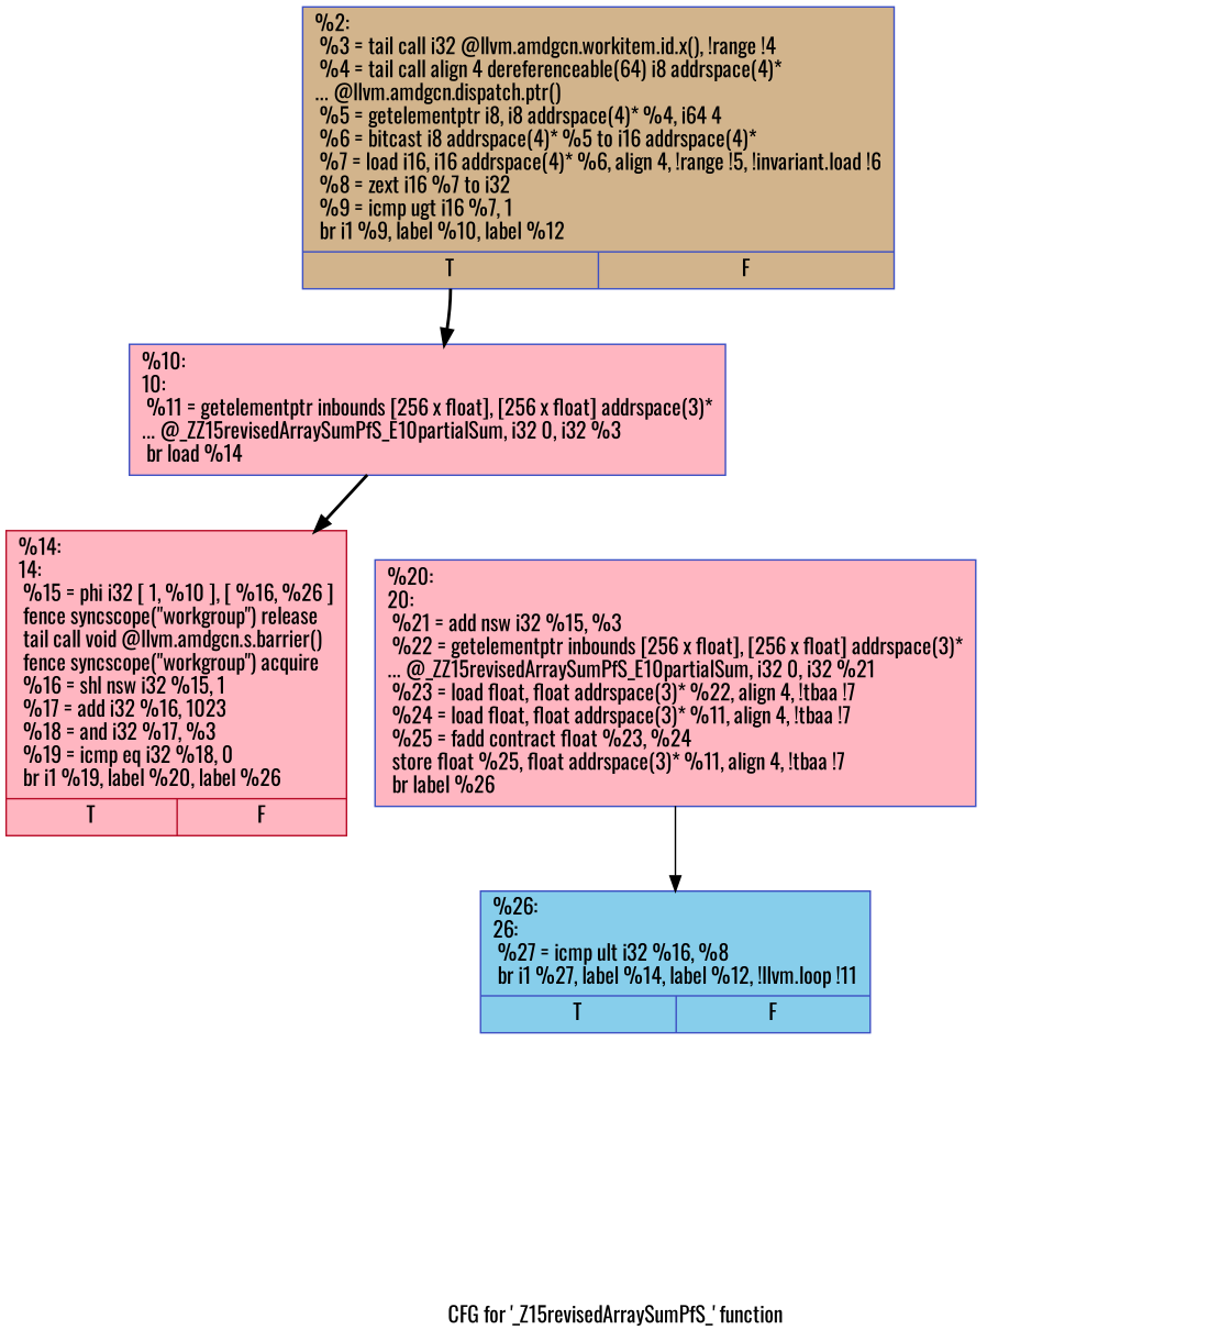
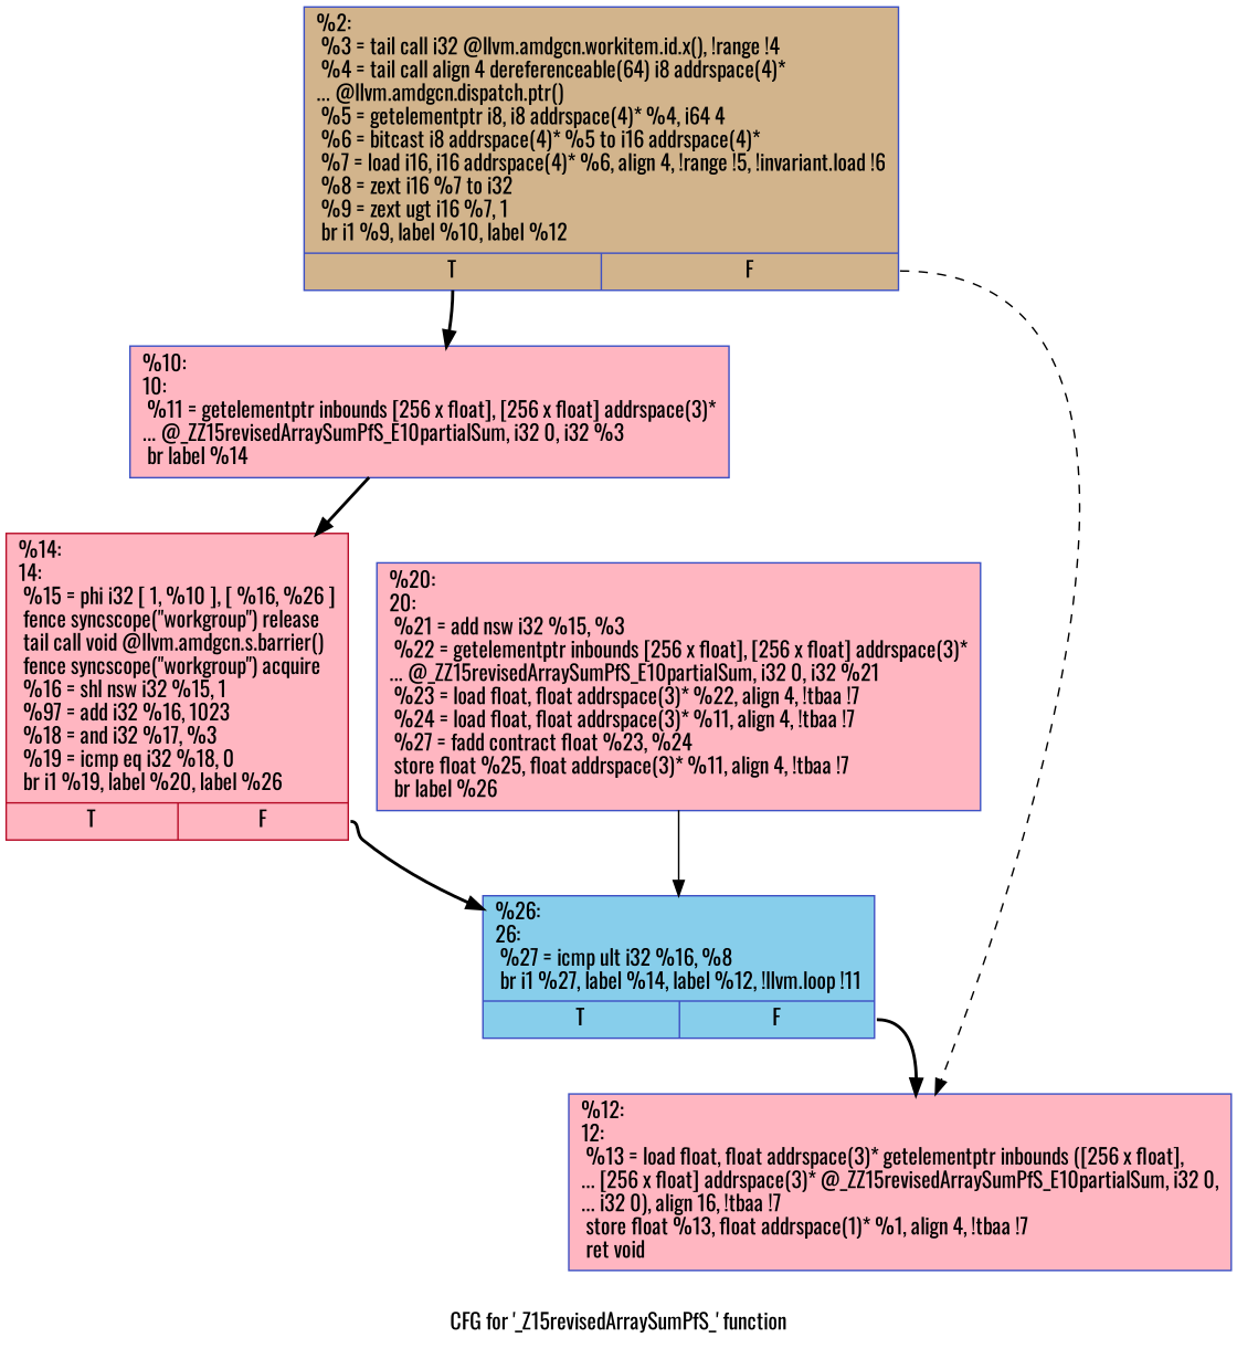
  digraph {
    fontname=Oswald
    label="CFG for '_Z15revisedArraySumPfS_' function"
    node [color="#3d50c3ff" fillcolor=lightpink fontname=Oswald shape=record style=filled]
    edge [fontname=Oswald style=bold tailport=s0]
-   n1 [fillcolor=tan label="{%2:\l  %3 = tail call i32 @llvm.amdgcn.workitem.id.x(), !range !4\l  %4 = tail call align 4 dereferenceable(64) i8 addrspace(4)*\l... @llvm.amdgcn.dispatch.ptr()\l  %5 = getelementptr i8, i8 addrspace(4)* %4, i64 4\l  %6 = bitcast i8 addrspace(4)* %5 to i16 addrspace(4)*\l  %7 = load i16, i16 addrspace(4)* %6, align 4, !range !5, !invariant.load !6\l  %8 = zext i16 %7 to i32\l  %9 = icmp ugt i16 %7, 1\l  br i1 %9, label %10, label %12\l|{<s0>T|<s1>F}}"]
-   n2 [label="{%10:\l10:                                               \l  %11 = getelementptr inbounds [256 x float], [256 x float] addrspace(3)*\l... @_ZZ15revisedArraySumPfS_E10partialSum, i32 0, i32 %3\l  br load %14\l}"]
-   n4 [color="#b70d28ff" label="{%14:\l14:                                               \l  %15 = phi i32 [ 1, %10 ], [ %16, %26 ]\l  fence syncscope(\"workgroup\") release\l  tail call void @llvm.amdgcn.s.barrier()\l  fence syncscope(\"workgroup\") acquire\l  %16 = shl nsw i32 %15, 1\l  %17 = add i32 %16, 1023\l  %18 = and i32 %17, %3\l  %19 = icmp eq i32 %18, 0\l  br i1 %19, label %20, label %26\l|{<s0>T|<s1>F}}"]
+   n1 [fillcolor=tan label="{%2:\l  %3 = tail call i32 @llvm.amdgcn.workitem.id.x(), !range !4\l  %4 = tail call align 4 dereferenceable(64) i8 addrspace(4)*\l... @llvm.amdgcn.dispatch.ptr()\l  %5 = getelementptr i8, i8 addrspace(4)* %4, i64 4\l  %6 = bitcast i8 addrspace(4)* %5 to i16 addrspace(4)*\l  %7 = load i16, i16 addrspace(4)* %6, align 4, !range !5, !invariant.load !6\l  %8 = zext i16 %7 to i32\l  %9 = zext ugt i16 %7, 1\l  br i1 %9, label %10, label %12\l|{<s0>T|<s1>F}}"]
+   n2 [label="{%10:\l10:                                               \l  %11 = getelementptr inbounds [256 x float], [256 x float] addrspace(3)*\l... @_ZZ15revisedArraySumPfS_E10partialSum, i32 0, i32 %3\l  br label %14\l}"]
+   n3 [label="{%12:\l12:                                               \l  %13 = load float, float addrspace(3)* getelementptr inbounds ([256 x float],\l... [256 x float] addrspace(3)* @_ZZ15revisedArraySumPfS_E10partialSum, i32 0,\l... i32 0), align 16, !tbaa !7\l  store float %13, float addrspace(1)* %1, align 4, !tbaa !7\l  ret void\l}"]
+   n4 [color="#b70d28ff" label="{%14:\l14:                                               \l  %15 = phi i32 [ 1, %10 ], [ %16, %26 ]\l  fence syncscope(\"workgroup\") release\l  tail call void @llvm.amdgcn.s.barrier()\l  fence syncscope(\"workgroup\") acquire\l  %16 = shl nsw i32 %15, 1\l  %97 = add i32 %16, 1023\l  %18 = and i32 %17, %3\l  %19 = icmp eq i32 %18, 0\l  br i1 %19, label %20, label %26\l|{<s0>T|<s1>F}}"]
    n5 [fillcolor=skyblue label="{%26:\l26:                                               \l  %27 = icmp ult i32 %16, %8\l  br i1 %27, label %14, label %12, !llvm.loop !11\l|{<s0>T|<s1>F}}"]
-   n6 [label="{%20:\l20:                                               \l  %21 = add nsw i32 %15, %3\l  %22 = getelementptr inbounds [256 x float], [256 x float] addrspace(3)*\l... @_ZZ15revisedArraySumPfS_E10partialSum, i32 0, i32 %21\l  %23 = load float, float addrspace(3)* %22, align 4, !tbaa !7\l  %24 = load float, float addrspace(3)* %11, align 4, !tbaa !7\l  %25 = fadd contract float %23, %24\l  store float %25, float addrspace(3)* %11, align 4, !tbaa !7\l  br label %26\l}"]
+   n6 [label="{%20:\l20:                                               \l  %21 = add nsw i32 %15, %3\l  %22 = getelementptr inbounds [256 x float], [256 x float] addrspace(3)*\l... @_ZZ15revisedArraySumPfS_E10partialSum, i32 0, i32 %21\l  %23 = load float, float addrspace(3)* %22, align 4, !tbaa !7\l  %24 = load float, float addrspace(3)* %11, align 4, !tbaa !7\l  %27 = fadd contract float %23, %24\l  store float %25, float addrspace(3)* %11, align 4, !tbaa !7\l  br label %26\l}"]
    n1 -> n2
+   n1 -> n3 [style=dashed tailport=s1]
    n2 -> n4
+   n4 -> n5 [tailport=s1]
+   n5 -> n3 [tailport=s1]
    n6 -> n5 [style=solid]
  }
